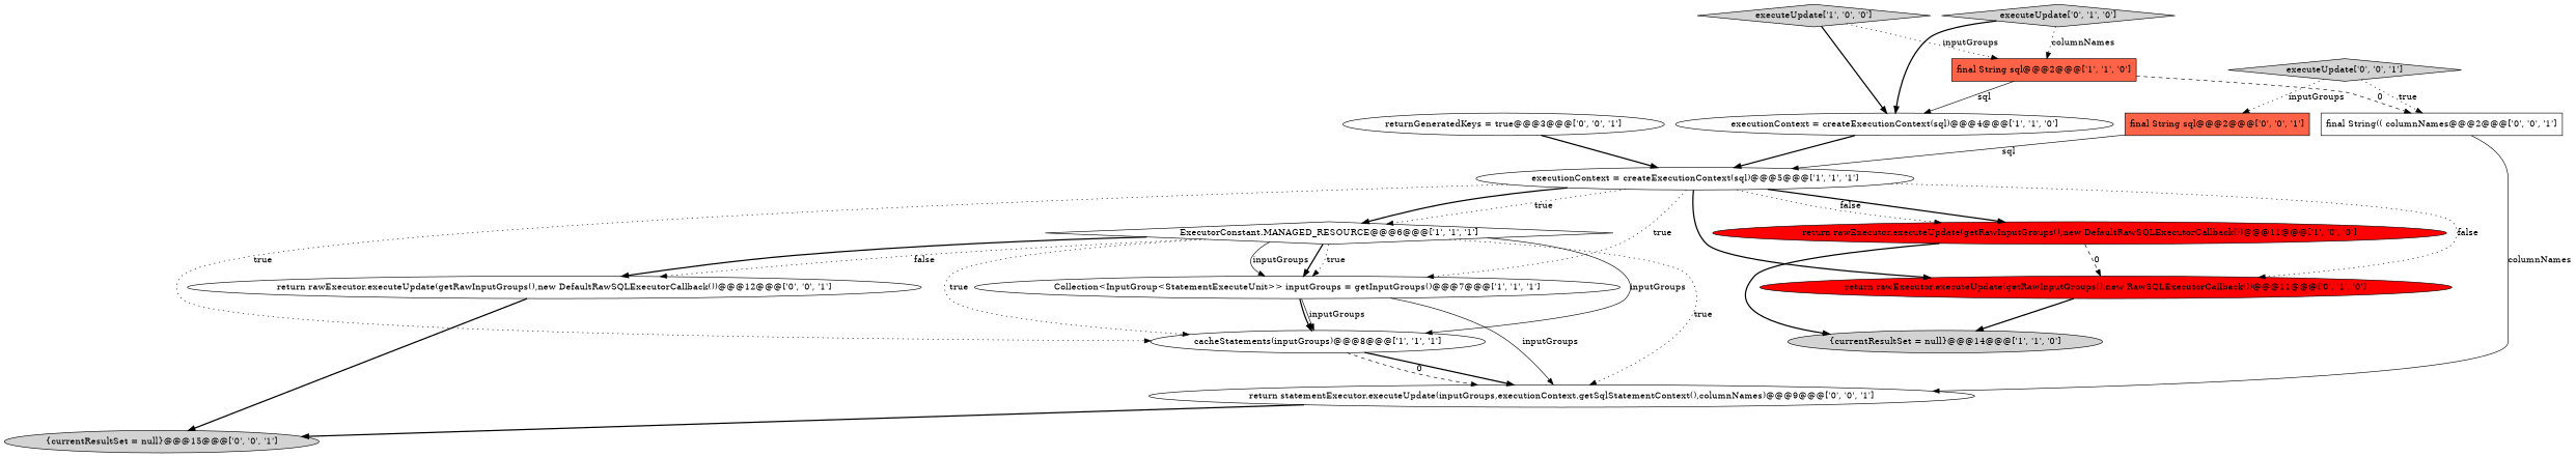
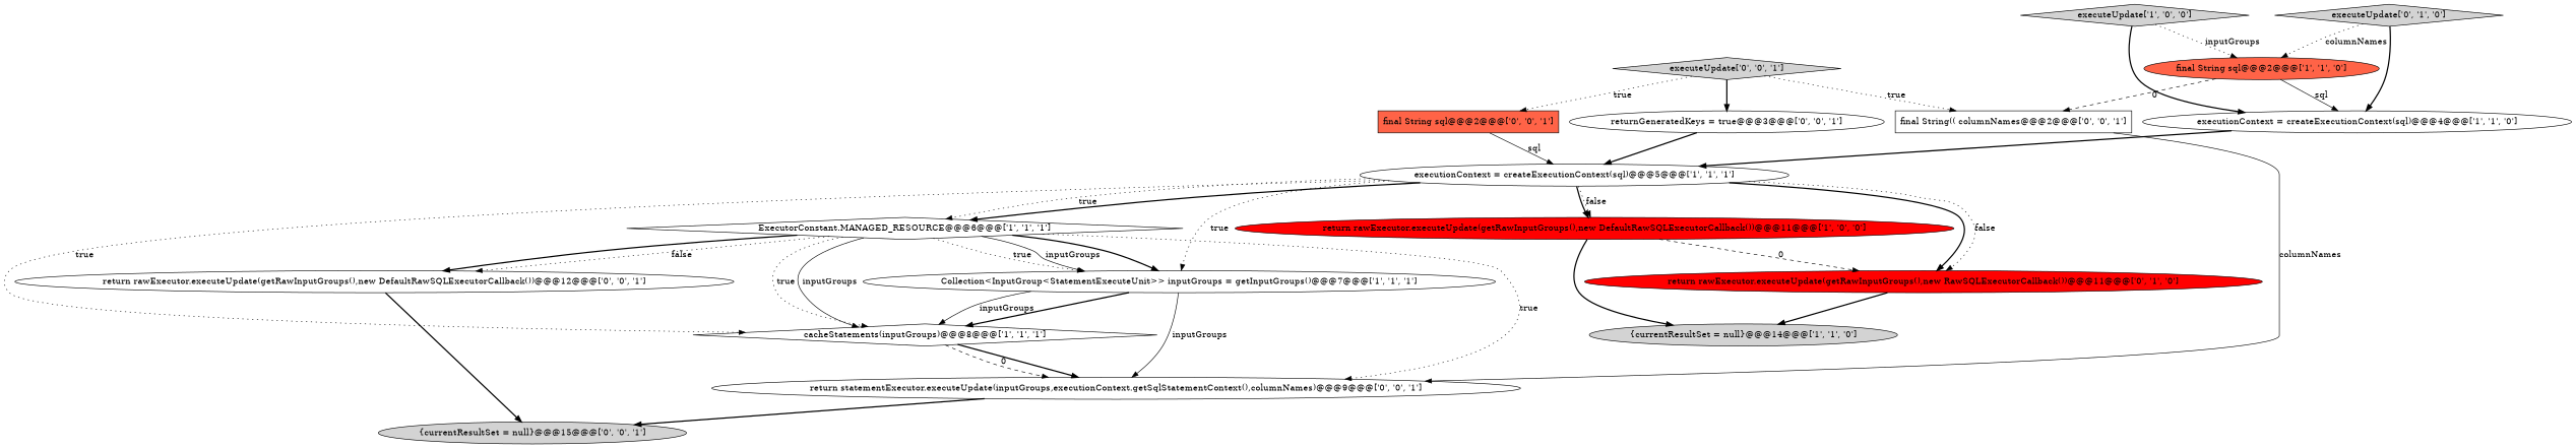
  digraph {
    node [fillcolor=white shape=ellipse style=filled]
    edge [style=bold]
    n1 [fillcolor=tomato label="final String sql@@@2@@@['0', '0', '1']" shape=box]
    n2 [label="executionContext = createExecutionContext(sql)@@@5@@@['1', '1', '1']"]
    n3 [label="Collection<InputGroup<StatementExecuteUnit>> inputGroups = getInputGroups()@@@7@@@['1', '1', '1']"]
-   n4 [label="cacheStatements(inputGroups)@@@8@@@['1', '1', '1']"]
+   n4 [label="cacheStatements(inputGroups)@@@8@@@['1', '1', '1']" shape=diamond]
    n5 [label="ExecutorConstant.MANAGED_RESOURCE@@@6@@@['1', '1', '1']" shape=diamond]
    n6 [fillcolor=red label="return rawExecutor.executeUpdate(getRawInputGroups(),new DefaultRawSQLExecutorCallback())@@@11@@@['1', '0', '0']"]
    n7 [fillcolor=red label="return rawExecutor.executeUpdate(getRawInputGroups(),new RawSQLExecutorCallback())@@@11@@@['0', '1', '0']"]
-   n8 [fillcolor=tomato label="final String sql@@@2@@@['1', '1', '0']" shape=box]
+   n8 [fillcolor=tomato label="final String sql@@@2@@@['1', '1', '0']"]
    n9 [label="executionContext = createExecutionContext(sql)@@@4@@@['1', '1', '0']"]
    n10 [label="final String(( columnNames@@@2@@@['0', '0', '1']" shape=box]
    n11 [label="return statementExecutor.executeUpdate(inputGroups,executionContext.getSqlStatementContext(),columnNames)@@@9@@@['0', '0', '1']"]
    n12 [fillcolor=lightgray label="{currentResultSet = null}@@@15@@@['0', '0', '1']"]
    n13 [label="return rawExecutor.executeUpdate(getRawInputGroups(),new DefaultRawSQLExecutorCallback())@@@12@@@['0', '0', '1']"]
    n14 [fillcolor=lightgray label="executeUpdate['0', '0', '1']" shape=diamond]
    n15 [label="returnGeneratedKeys = true@@@3@@@['0', '0', '1']"]
    n16 [fillcolor=lightgray label="{currentResultSet = null}@@@14@@@['1', '1', '0']"]
    n17 [fillcolor=lightgray label="executeUpdate['0', '1', '0']" shape=diamond]
    n18 [fillcolor=lightgray label="executeUpdate['1', '0', '0']" shape=diamond]
    n1 -> n2 [label=sql style=solid]
    n2 -> n3 [label=true style=dotted]
    n2 -> n4 [label=true style=dotted]
    n2 -> n5
    n2 -> n5 [label=true style=dotted]
    n2 -> n6
    n2 -> n6 [label=false style=dotted]
    n2 -> n7
    n2 -> n7 [label=false style=dotted]
    n3 -> n4
    n3 -> n4 [label=inputGroups style=solid]
    n3 -> n11 [label=inputGroups style=solid]
    n4 -> n11
    n4 -> n11 [label=0 style=dashed]
    n5 -> n3
    n5 -> n3 [label=true style=dotted]
    n5 -> n3 [label=inputGroups style=solid]
    n5 -> n4 [label=inputGroups style=solid]
    n5 -> n4 [label=true style=dotted]
    n5 -> n11 [label=true style=dotted]
    n5 -> n13 [label=false style=dotted]
    n5 -> n13
    n6 -> n7 [label=0 style=dashed]
    n6 -> n16
    n7 -> n16
    n8 -> n9 [label=sql style=solid]
    n8 -> n10 [label=0 style=dashed]
    n9 -> n2
    n10 -> n11 [label=columnNames style=solid]
    n11 -> n12
    n13 -> n12
-   n14 -> n1 [label=inputGroups style=dotted]
+   n14 -> n1 [label=true style=dotted]
    n14 -> n10 [label=true style=dotted]
+   n14 -> n15
    n15 -> n2
    n17 -> n8 [label=columnNames style=dotted]
    n17 -> n9
    n18 -> n8 [label=inputGroups style=dotted]
    n18 -> n9
  }
